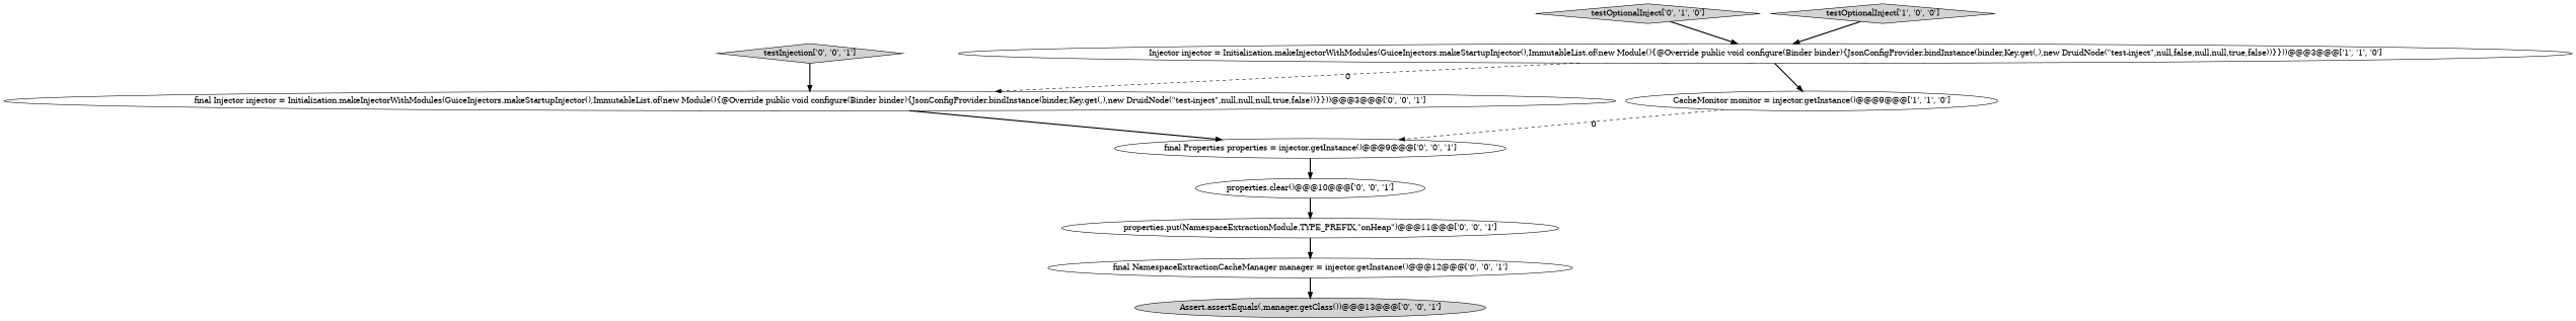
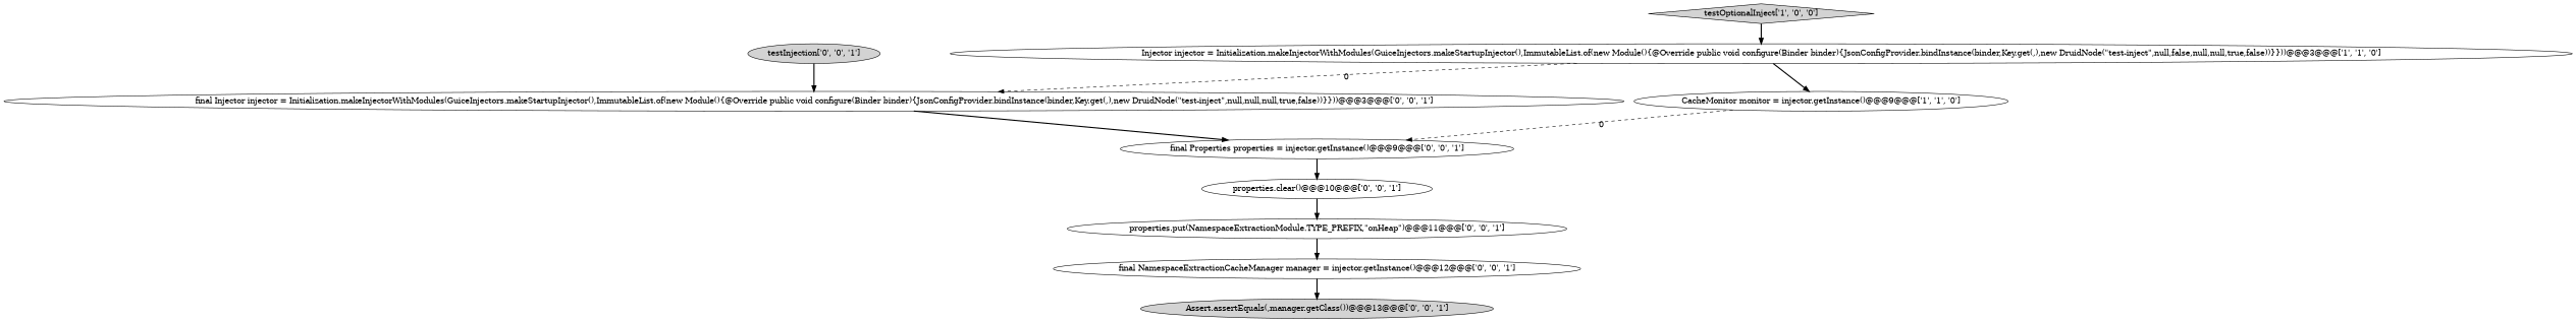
  digraph {
    node [fillcolor=white shape=ellipse style=filled]
    edge [style=bold]
    n1 [label="Injector injector = Initialization.makeInjectorWithModules(GuiceInjectors.makeStartupInjector(),ImmutableList.of(new Module(){@Override public void configure(Binder binder){JsonConfigProvider.bindInstance(binder,Key.get(,),new DruidNode(\"test-inject\",null,false,null,null,true,false))}}))@@@3@@@['1', '1', '0']"]
    n2 [label="CacheMonitor monitor = injector.getInstance()@@@9@@@['1', '1', '0']"]
    n3 [label="final Injector injector = Initialization.makeInjectorWithModules(GuiceInjectors.makeStartupInjector(),ImmutableList.of(new Module(){@Override public void configure(Binder binder){JsonConfigProvider.bindInstance(binder,Key.get(,),new DruidNode(\"test-inject\",null,null,null,true,false))}}))@@@3@@@['0', '0', '1']"]
    n4 [label="final Properties properties = injector.getInstance()@@@9@@@['0', '0', '1']"]
-   n5 [fillcolor=lightgray label="testInjection['0', '0', '1']" shape=diamond]
+   n5 [fillcolor=lightgray label="testInjection['0', '0', '1']"]
    n6 [label="properties.clear()@@@10@@@['0', '0', '1']"]
    n7 [fillcolor=lightgray label="Assert.assertEquals(,manager.getClass())@@@13@@@['0', '0', '1']"]
    n8 [label="properties.put(NamespaceExtractionModule.TYPE_PREFIX,\"onHeap\")@@@11@@@['0', '0', '1']"]
    n9 [label="final NamespaceExtractionCacheManager manager = injector.getInstance()@@@12@@@['0', '0', '1']"]
-   n10 [fillcolor=lightgray label="testOptionalInject['0', '1', '0']" shape=diamond]
    n11 [fillcolor=lightgray label="testOptionalInject['1', '0', '0']" shape=diamond]
    n1 -> n2
    n1 -> n3 [label=0 style=dashed]
    n2 -> n4 [label=0 style=dashed]
    n3 -> n4
    n4 -> n6
    n5 -> n3
    n6 -> n8
    n8 -> n9
    n9 -> n7
-   n10 -> n1
    n11 -> n1
  }
